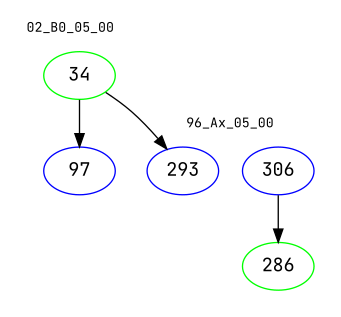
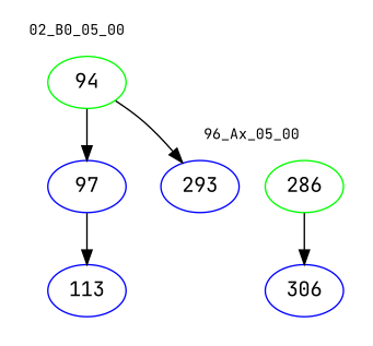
  digraph {
    fontname="JetBrains Mono"
    node [color=blue fontname="JetBrains Mono"]
    edge [color=black fontname="JetBrains Mono"]
    n1 [color=green label=286]
    n2 [label=306]
    n3 [label=293]
-   n4 [color=green label=34]
+   n4 [color=green label=94]
    n5 [label=97]
+   n6 [label=113]
    subgraph cluster_1 {
      color=white
      fontsize=10
      label="96_Ax_05_00"
      n1
      n2
      n3
    }
    subgraph cluster_2 {
      color=white
      fontsize=10
      label="02_B0_05_00"
      n4
      n5
+     n6
    }
-   n2 -> n1
+   n1 -> n2
    n4 -> n3
    n4 -> n5
+   n5 -> n6
  }
